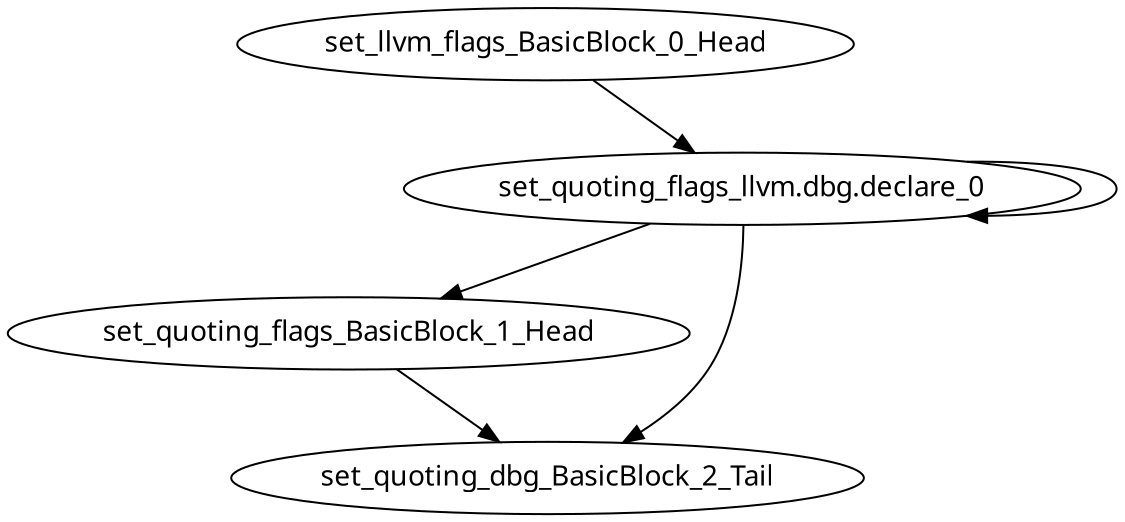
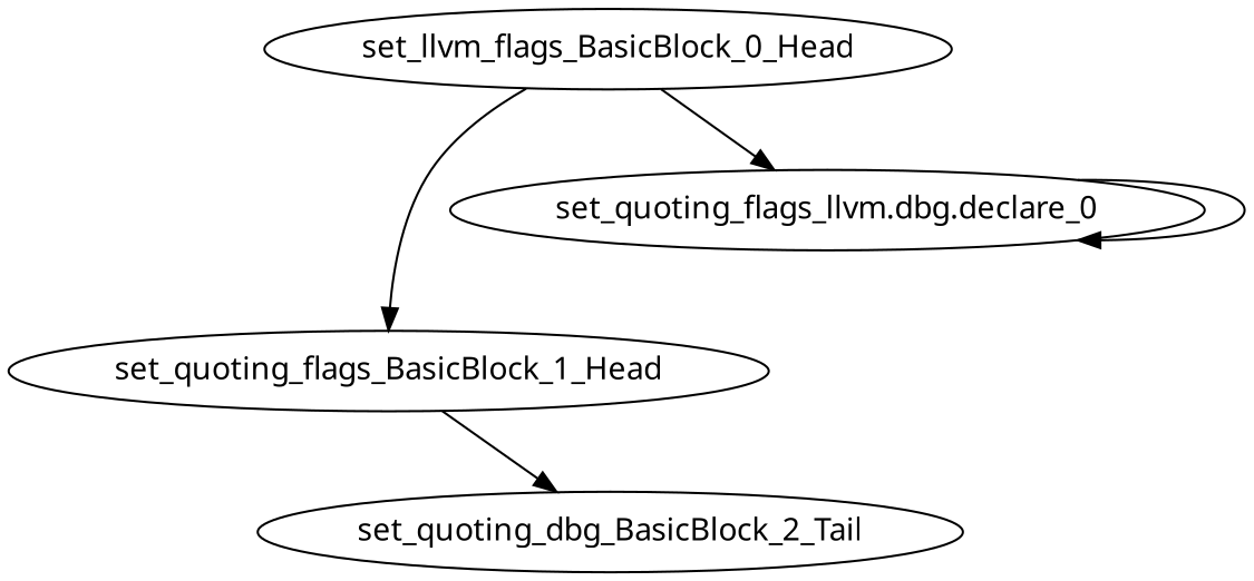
  digraph {
    fontname="Noto Sans"
    node [fontname="Noto Sans"]
    edge [fontname="Noto Sans"]
    n1 [label=set_llvm_flags_BasicBlock_0_Head]
    "set_quoting_flags_llvm.dbg.declare_0"
    set_quoting_flags_BasicBlock_1_Head
    n4 [label=set_quoting_dbg_BasicBlock_2_Tail]
    n1 -> "set_quoting_flags_llvm.dbg.declare_0"
    "set_quoting_flags_llvm.dbg.declare_0" -> "set_quoting_flags_llvm.dbg.declare_0"
-   "set_quoting_flags_llvm.dbg.declare_0" -> set_quoting_flags_BasicBlock_1_Head
-   "set_quoting_flags_llvm.dbg.declare_0" -> n4
+   n1 -> set_quoting_flags_BasicBlock_1_Head
    set_quoting_flags_BasicBlock_1_Head -> n4
  }
